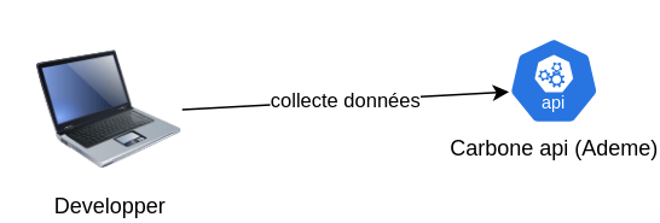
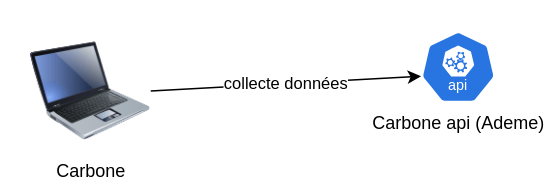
  <mxCell id="0" />
  <mxCell id="1" parent="0" />
  <mxCell id="2" value="Carbone api (Ademe)" style="aspect=fixed;sketch=0;html=1;dashed=0;whitespace=wrap;verticalLabelPosition=bottom;verticalAlign=top;fillColor=#2875E2;strokeColor=#ffffff;points=[[0.005,0.63,0],[0.1,0.2,0],[0.9,0.2,0],[0.5,0,0],[0.995,0.63,0],[0.72,0.99,0],[0.5,1,0],[0.28,0.99,0]];shape=mxgraph.kubernetes.icon2;kubernetesLabel=1;prIcon=api" vertex="1" parent="1"><mxGeometry x="280" y="20" width="50" height="48" as="geometry" /></mxCell>
  <mxCell id="3" value="collecte données" style="edgeStyle=none;html=1;exitX=1;exitY=0.5;exitDx=0;exitDy=0;entryX=0.005;entryY=0.63;entryDx=0;entryDy=0;entryPerimeter=0;" edge="1" parent="1" source="4" target="2"><mxGeometry relative="1" as="geometry"><mxPoint x="190" y="40" as="targetPoint" /></mxGeometry></mxCell>
- <mxCell id="4" value="Developper" style="image;html=1;image=img/lib/clip_art/computers/Laptop_128x128.png" vertex="1" parent="1"><mxGeometry x="20" y="20" width="80" height="80" as="geometry" /></mxCell>
+ <mxCell id="4" value="Carbone" style="image;html=1;image=img/lib/clip_art/computers/Laptop_128x128.png" vertex="1" parent="1"><mxGeometry x="20" y="20" width="80" height="80" as="geometry" /></mxCell>
